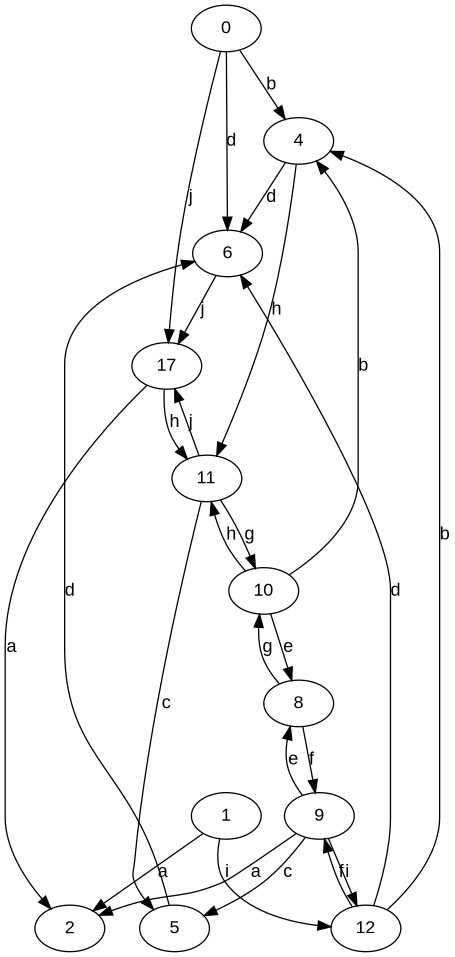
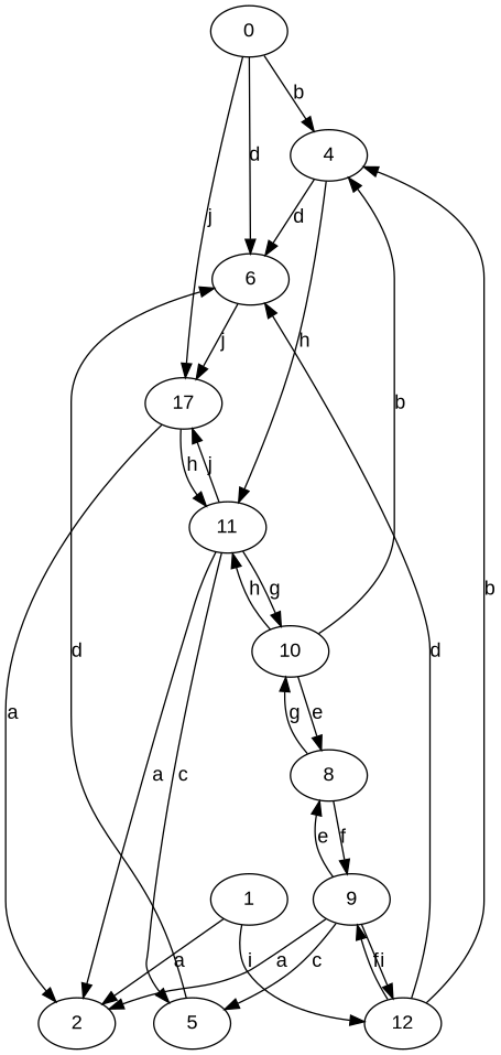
  strict digraph {
    fontname="Liberation Sans"
    node [fontname="Liberation Sans"]
    edge [fontname="Liberation Sans"]
    0
    4
    6
    n4 [label=17]
    11
    2
    5
    10
    1
    12
    9
    n12 [label=8]
    0 -> 4 [label=b]
    0 -> 6 [label=d]
    0 -> n4 [label=j]
    4 -> 6 [label=d]
    4 -> 11 [label=h]
    6 -> n4 [label=j]
    n4 -> 11 [label=h]
    n4 -> 2 [label=a]
    11 -> n4 [label=j]
+   11 -> 2 [label=a]
    11 -> 5 [label=c]
    11 -> 10 [label=g]
    5 -> 6 [label=d]
    10 -> 4 [label=b]
    10 -> 11 [label=h]
    10 -> n12 [label=e]
    1 -> 2 [label=a]
    1 -> 12 [label=i]
    12 -> 4 [label=b]
    12 -> 6 [label=d]
    12 -> 9 [label=f]
    9 -> 2 [label=a]
    9 -> 5 [label=c]
    9 -> 12 [label=i]
    9 -> n12 [label=e]
    n12 -> 10 [label=g]
    n12 -> 9 [label=f]
  }
